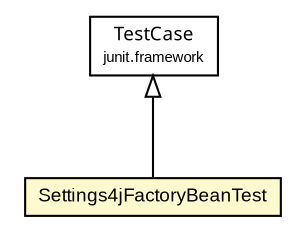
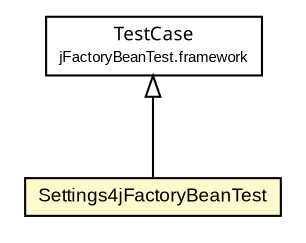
  digraph {
    node [fontcolor=black fontname=arial fontsize=9.0 shape=plaintext]
    n1 [label=<<table border="0" cellborder="1" cellspacing="0" cellpadding="2" port="p" bgcolor="lemonChiffon" href="./Settings4jFactoryBeanTest.html"> 		<tr><td><table border="0" cellspacing="0" cellpadding="1"> 			<tr><td> Settings4jFactoryBeanTest </td></tr> 		</table></td></tr> 		</table>>]
-   n2 [label=<<table border="0" cellborder="1" cellspacing="0" cellpadding="2" port="p" href="http://junit.org/junit/javadoc/3.8.1/junit/framework/TestCase.html"> 		<tr><td><table border="0" cellspacing="0" cellpadding="1"> 			<tr><td><font face="ariali"> TestCase </font></td></tr> 			<tr><td><font point-size="7.0"> junit.framework </font></td></tr> 		</table></td></tr> 		</table>>]
+   n2 [label=<<table border="0" cellborder="1" cellspacing="0" cellpadding="2" port="p" href="http://junit.org/junit/javadoc/3.8.1/junit/framework/TestCase.html"> 		<tr><td><table border="0" cellspacing="0" cellpadding="1"> 			<tr><td><font face="ariali"> TestCase </font></td></tr> 			<tr><td><font point-size="7.0"> jFactoryBeanTest.framework </font></td></tr> 		</table></td></tr> 		</table>>]
    n2 -> n1 [arrowtail=empty dir=back fontname=arial fontsize=10 headport=p labelfontname=arial labelfontsize=10 tailport=p]
  }
